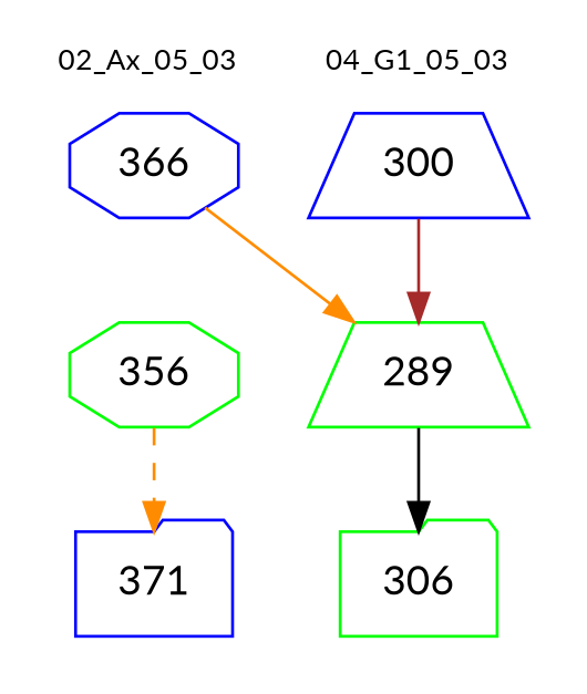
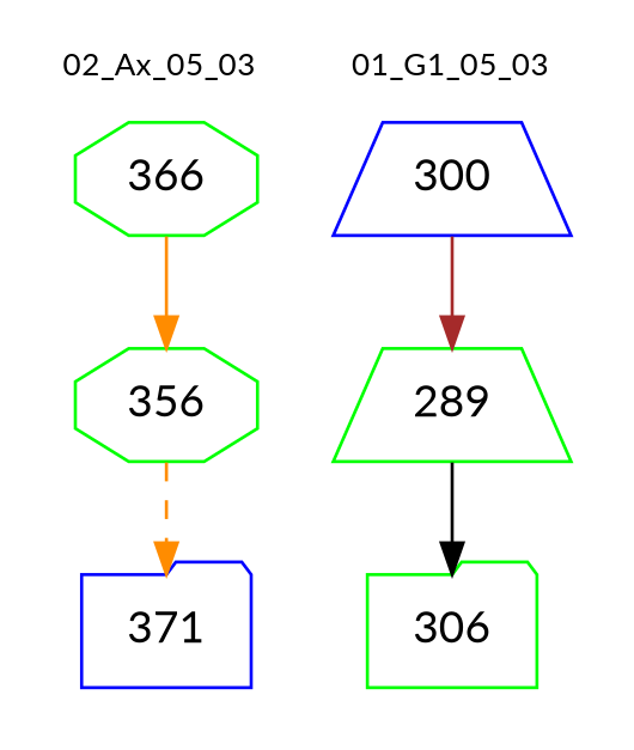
  digraph {
    fontname=Lato
    node [color=blue fontname=Lato shape=octagon]
    edge [color=darkorange fontname=Lato style=solid]
-   n1 [label=366]
+   n1 [color=green label=366]
    n2 [color=green label=356]
    n3 [label=371 shape=folder]
    n4 [label=300 shape=trapezium]
    n5 [color=green label=289 shape=trapezium]
    n6 [color=green label=306 shape=folder]
    subgraph cluster_1 {
      color=white
      fontsize=10
      label="02_Ax_05_03"
      n1
      n2
      n3
    }
    subgraph cluster_2 {
      color=white
      fontsize=10
-     label="04_G1_05_03"
+     label="01_G1_05_03"
      n4
      n5
      n6
    }
-   n1 -> n5
+   n1 -> n2
    n2 -> n3 [style=dashed]
    n4 -> n5 [color=brown]
    n5 -> n6 [color=black]
  }
